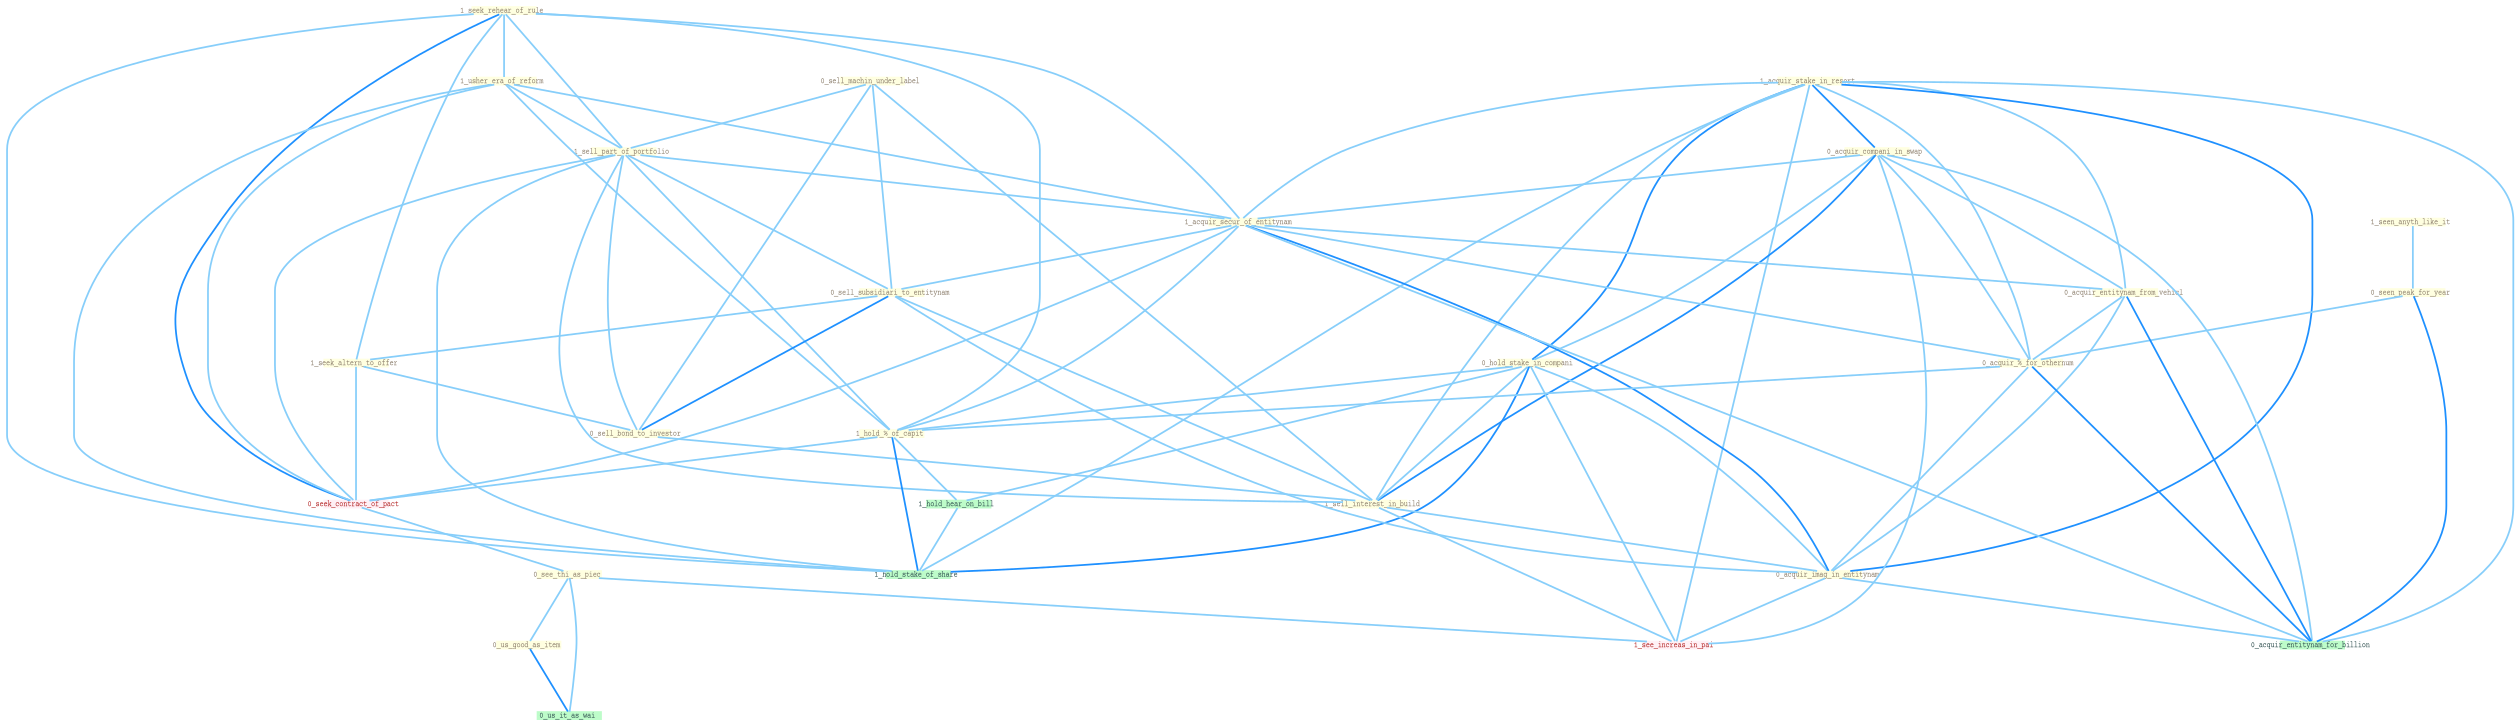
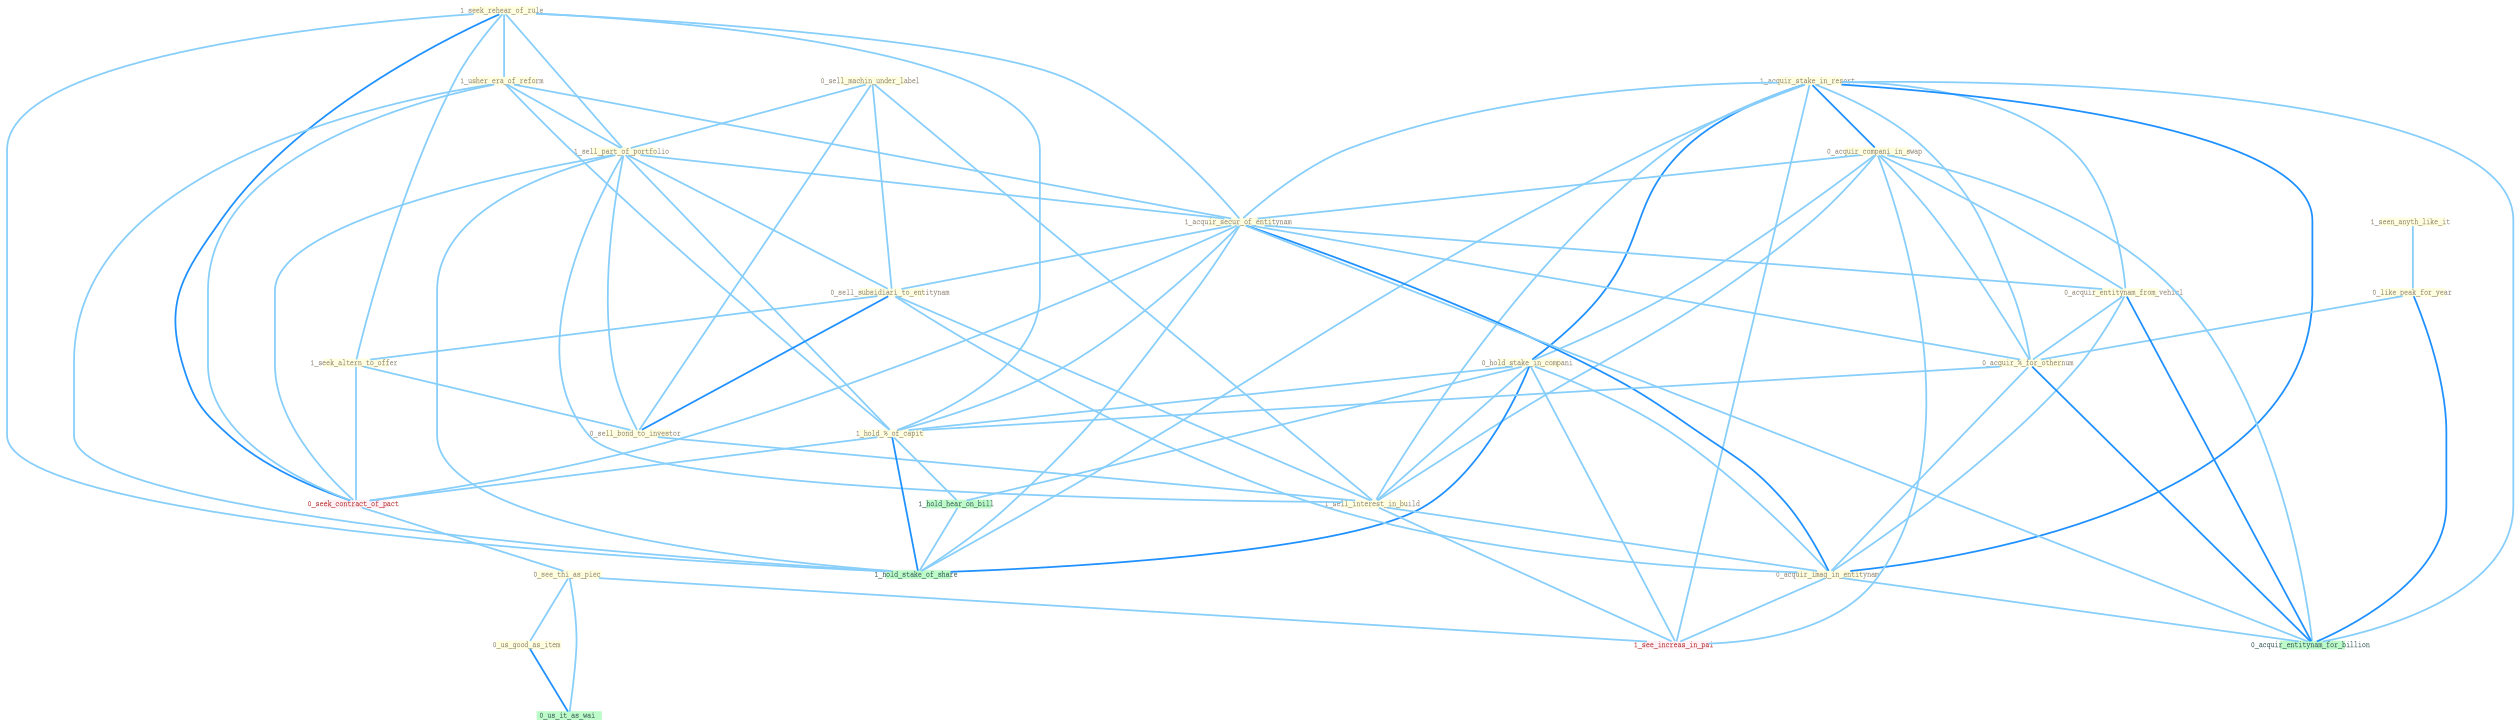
  graph {
    fontname="Courier Prime"
    node [color="#ffffe0" fixedsize=true fontcolor="#8b7d6b" fontname="Courier Prime" fontsize=4 shape=polygon style=filled]
    edge [color="#87cefa" fontname="Courier Prime" w=1]
    "1_acquir_stake_in_resort " [height=.06 width=.5]
    "1_seek_rehear_of_rule " [height=.06 width=.5]
    "0_sell_machin_under_label " [height=.06 width=.5]
    "0_see_thi_as_piec " [height=.06 width=.5]
    "1_usher_era_of_reform " [height=.06 width=.5]
    "0_us_good_as_item " [height=.06 width=.5]
    "0_acquir_compani_in_swap " [height=.06 width=.5]
    "1_sell_part_of_portfolio " [height=.06 width=.5]
    "1_seen_anyth_like_it " [height=.06 width=.5]
    "0_hold_stake_in_compani " [height=.06 width=.5]
    "1_acquir_secur_of_entitynam " [height=.06 width=.5]
    "0_sell_subsidiari_to_entitynam " [height=.06 width=.5]
-   "0_seen_peak_for_year " [height=.06 width=.5]
+   "0_seen_peak_for_year " [height=.06 width=.5 label="0_like_peak_for_year"]
    "1_seek_altern_to_offer " [height=.06 width=.5]
    "0_sell_bond_to_investor " [height=.06 width=.5]
    "0_acquir_entitynam_from_vehicl " [height=.06 width=.5]
    "0_acquir_%_for_othernum " [height=.06 width=.5]
    "1_sell_interest_in_build " [height=.06 width=.5]
    "1_hold_%_of_capit " [height=.06 width=.5]
    "0_acquir_imag_in_entitynam " [height=.06 width=.5]
    "0_seek_contract_of_pact " [color="#fff0f5" fontcolor="#b22222" height=.06 width=.5]
    "1_see_increas_in_pai " [color="#fff0f5" fontcolor="#b22222" height=.06 width=.5]
    "0_acquir_entitynam_for_billion " [color="#BDFCC9" fontcolor="#2f4f4f" height=.06 width=.5]
    "1_hold_stake_of_share " [color="#BDFCC9" fontcolor="#2f4f4f" height=.06 width=.5]
    "0_us_it_as_wai " [color="#BDFCC9" fontcolor="#2f4f4f" height=.06 width=.5]
    "1_hold_hear_on_bill " [color="#BDFCC9" fontcolor="#2f4f4f" height=.06 width=.5]
    subgraph sub_1 {
      "1_acquir_stake_in_resort "
      "1_seek_rehear_of_rule "
      "0_sell_machin_under_label "
      "0_see_thi_as_piec "
      "1_usher_era_of_reform "
      "0_us_good_as_item "
      "0_acquir_compani_in_swap "
      "1_sell_part_of_portfolio "
      "1_seen_anyth_like_it "
      "0_hold_stake_in_compani "
      "1_acquir_secur_of_entitynam "
      "0_sell_subsidiari_to_entitynam "
      "0_seen_peak_for_year "
      "1_seek_altern_to_offer "
      "0_sell_bond_to_investor "
      "0_acquir_entitynam_from_vehicl "
      "0_acquir_%_for_othernum "
      "1_sell_interest_in_build "
      "1_hold_%_of_capit "
      "0_acquir_imag_in_entitynam "
    }
    subgraph sub_2 {
      "0_seek_contract_of_pact "
      "1_see_increas_in_pai "
    }
    "1_acquir_stake_in_resort " -- "0_acquir_compani_in_swap " [color="#1e90ff" w=2]
    "1_acquir_stake_in_resort " -- "0_hold_stake_in_compani " [color="#1e90ff" w=2]
    "1_acquir_stake_in_resort " -- "1_acquir_secur_of_entitynam "
    "1_acquir_stake_in_resort " -- "0_acquir_entitynam_from_vehicl "
    "1_acquir_stake_in_resort " -- "0_acquir_%_for_othernum "
    "1_acquir_stake_in_resort " -- "1_sell_interest_in_build "
    "1_acquir_stake_in_resort " -- "0_acquir_imag_in_entitynam " [color="#1e90ff" w=2]
    "1_acquir_stake_in_resort " -- "1_see_increas_in_pai "
    "1_acquir_stake_in_resort " -- "0_acquir_entitynam_for_billion "
    "1_acquir_stake_in_resort " -- "1_hold_stake_of_share "
    "1_seek_rehear_of_rule " -- "1_usher_era_of_reform "
    "1_seek_rehear_of_rule " -- "1_sell_part_of_portfolio "
    "1_seek_rehear_of_rule " -- "1_acquir_secur_of_entitynam "
    "1_seek_rehear_of_rule " -- "1_seek_altern_to_offer "
    "1_seek_rehear_of_rule " -- "1_hold_%_of_capit "
    "1_seek_rehear_of_rule " -- "0_seek_contract_of_pact " [color="#1e90ff" w=2]
    "1_seek_rehear_of_rule " -- "1_hold_stake_of_share "
    "0_sell_machin_under_label " -- "1_sell_part_of_portfolio "
    "0_sell_machin_under_label " -- "0_sell_subsidiari_to_entitynam "
    "0_sell_machin_under_label " -- "0_sell_bond_to_investor "
    "0_sell_machin_under_label " -- "1_sell_interest_in_build "
    "0_see_thi_as_piec " -- "0_us_good_as_item "
    "0_see_thi_as_piec " -- "1_see_increas_in_pai "
    "0_see_thi_as_piec " -- "0_us_it_as_wai "
    "1_usher_era_of_reform " -- "1_sell_part_of_portfolio "
    "1_usher_era_of_reform " -- "1_acquir_secur_of_entitynam "
    "1_usher_era_of_reform " -- "1_hold_%_of_capit "
    "1_usher_era_of_reform " -- "0_seek_contract_of_pact "
    "1_usher_era_of_reform " -- "1_hold_stake_of_share "
    "0_us_good_as_item " -- "0_us_it_as_wai " [color="#1e90ff" w=2]
    "0_acquir_compani_in_swap " -- "0_hold_stake_in_compani "
    "0_acquir_compani_in_swap " -- "1_acquir_secur_of_entitynam "
    "0_acquir_compani_in_swap " -- "0_acquir_entitynam_from_vehicl "
    "0_acquir_compani_in_swap " -- "0_acquir_%_for_othernum "
-   "0_acquir_compani_in_swap " -- "1_sell_interest_in_build " [color="#1e90ff"]
+   "0_acquir_compani_in_swap " -- "1_sell_interest_in_build "
    "0_acquir_compani_in_swap " -- "1_see_increas_in_pai "
    "0_acquir_compani_in_swap " -- "0_acquir_entitynam_for_billion "
    "1_sell_part_of_portfolio " -- "1_acquir_secur_of_entitynam "
    "1_sell_part_of_portfolio " -- "0_sell_subsidiari_to_entitynam "
    "1_sell_part_of_portfolio " -- "0_sell_bond_to_investor "
    "1_sell_part_of_portfolio " -- "1_sell_interest_in_build "
    "1_sell_part_of_portfolio " -- "1_hold_%_of_capit "
    "1_sell_part_of_portfolio " -- "0_seek_contract_of_pact "
    "1_sell_part_of_portfolio " -- "1_hold_stake_of_share "
    "1_seen_anyth_like_it " -- "0_seen_peak_for_year "
    "0_hold_stake_in_compani " -- "1_sell_interest_in_build "
    "0_hold_stake_in_compani " -- "1_hold_%_of_capit "
    "0_hold_stake_in_compani " -- "0_acquir_imag_in_entitynam "
    "0_hold_stake_in_compani " -- "1_see_increas_in_pai "
    "0_hold_stake_in_compani " -- "1_hold_stake_of_share " [color="#1e90ff" w=2]
    "0_hold_stake_in_compani " -- "1_hold_hear_on_bill "
    "1_acquir_secur_of_entitynam " -- "0_sell_subsidiari_to_entitynam "
    "1_acquir_secur_of_entitynam " -- "0_acquir_entitynam_from_vehicl "
    "1_acquir_secur_of_entitynam " -- "0_acquir_%_for_othernum "
    "1_acquir_secur_of_entitynam " -- "1_hold_%_of_capit "
    "1_acquir_secur_of_entitynam " -- "0_acquir_imag_in_entitynam " [color="#1e90ff" w=2]
    "1_acquir_secur_of_entitynam " -- "0_seek_contract_of_pact "
    "1_acquir_secur_of_entitynam " -- "0_acquir_entitynam_for_billion "
+   "1_acquir_secur_of_entitynam " -- "1_hold_stake_of_share "
    "0_sell_subsidiari_to_entitynam " -- "1_seek_altern_to_offer "
    "0_sell_subsidiari_to_entitynam " -- "0_sell_bond_to_investor " [color="#1e90ff" w=2]
    "0_sell_subsidiari_to_entitynam " -- "1_sell_interest_in_build "
    "0_sell_subsidiari_to_entitynam " -- "0_acquir_imag_in_entitynam "
    "0_seen_peak_for_year " -- "0_acquir_%_for_othernum "
    "0_seen_peak_for_year " -- "0_acquir_entitynam_for_billion " [color="#1e90ff"]
    "1_seek_altern_to_offer " -- "0_sell_bond_to_investor "
    "1_seek_altern_to_offer " -- "0_seek_contract_of_pact "
    "0_sell_bond_to_investor " -- "1_sell_interest_in_build "
    "0_acquir_entitynam_from_vehicl " -- "0_acquir_%_for_othernum "
    "0_acquir_entitynam_from_vehicl " -- "0_acquir_imag_in_entitynam "
    "0_acquir_entitynam_from_vehicl " -- "0_acquir_entitynam_for_billion " [color="#1e90ff" w=2]
    "0_acquir_%_for_othernum " -- "1_hold_%_of_capit "
    "0_acquir_%_for_othernum " -- "0_acquir_imag_in_entitynam "
    "0_acquir_%_for_othernum " -- "0_acquir_entitynam_for_billion " [color="#1e90ff" w=2]
    "1_sell_interest_in_build " -- "0_acquir_imag_in_entitynam "
    "1_sell_interest_in_build " -- "1_see_increas_in_pai "
    "1_hold_%_of_capit " -- "0_seek_contract_of_pact "
    "1_hold_%_of_capit " -- "1_hold_stake_of_share " [color="#1e90ff" w=2]
    "1_hold_%_of_capit " -- "1_hold_hear_on_bill "
    "0_acquir_imag_in_entitynam " -- "1_see_increas_in_pai "
    "0_acquir_imag_in_entitynam " -- "0_acquir_entitynam_for_billion "
    "0_seek_contract_of_pact " -- "0_see_thi_as_piec "
    "1_hold_hear_on_bill " -- "1_hold_stake_of_share "
  }
